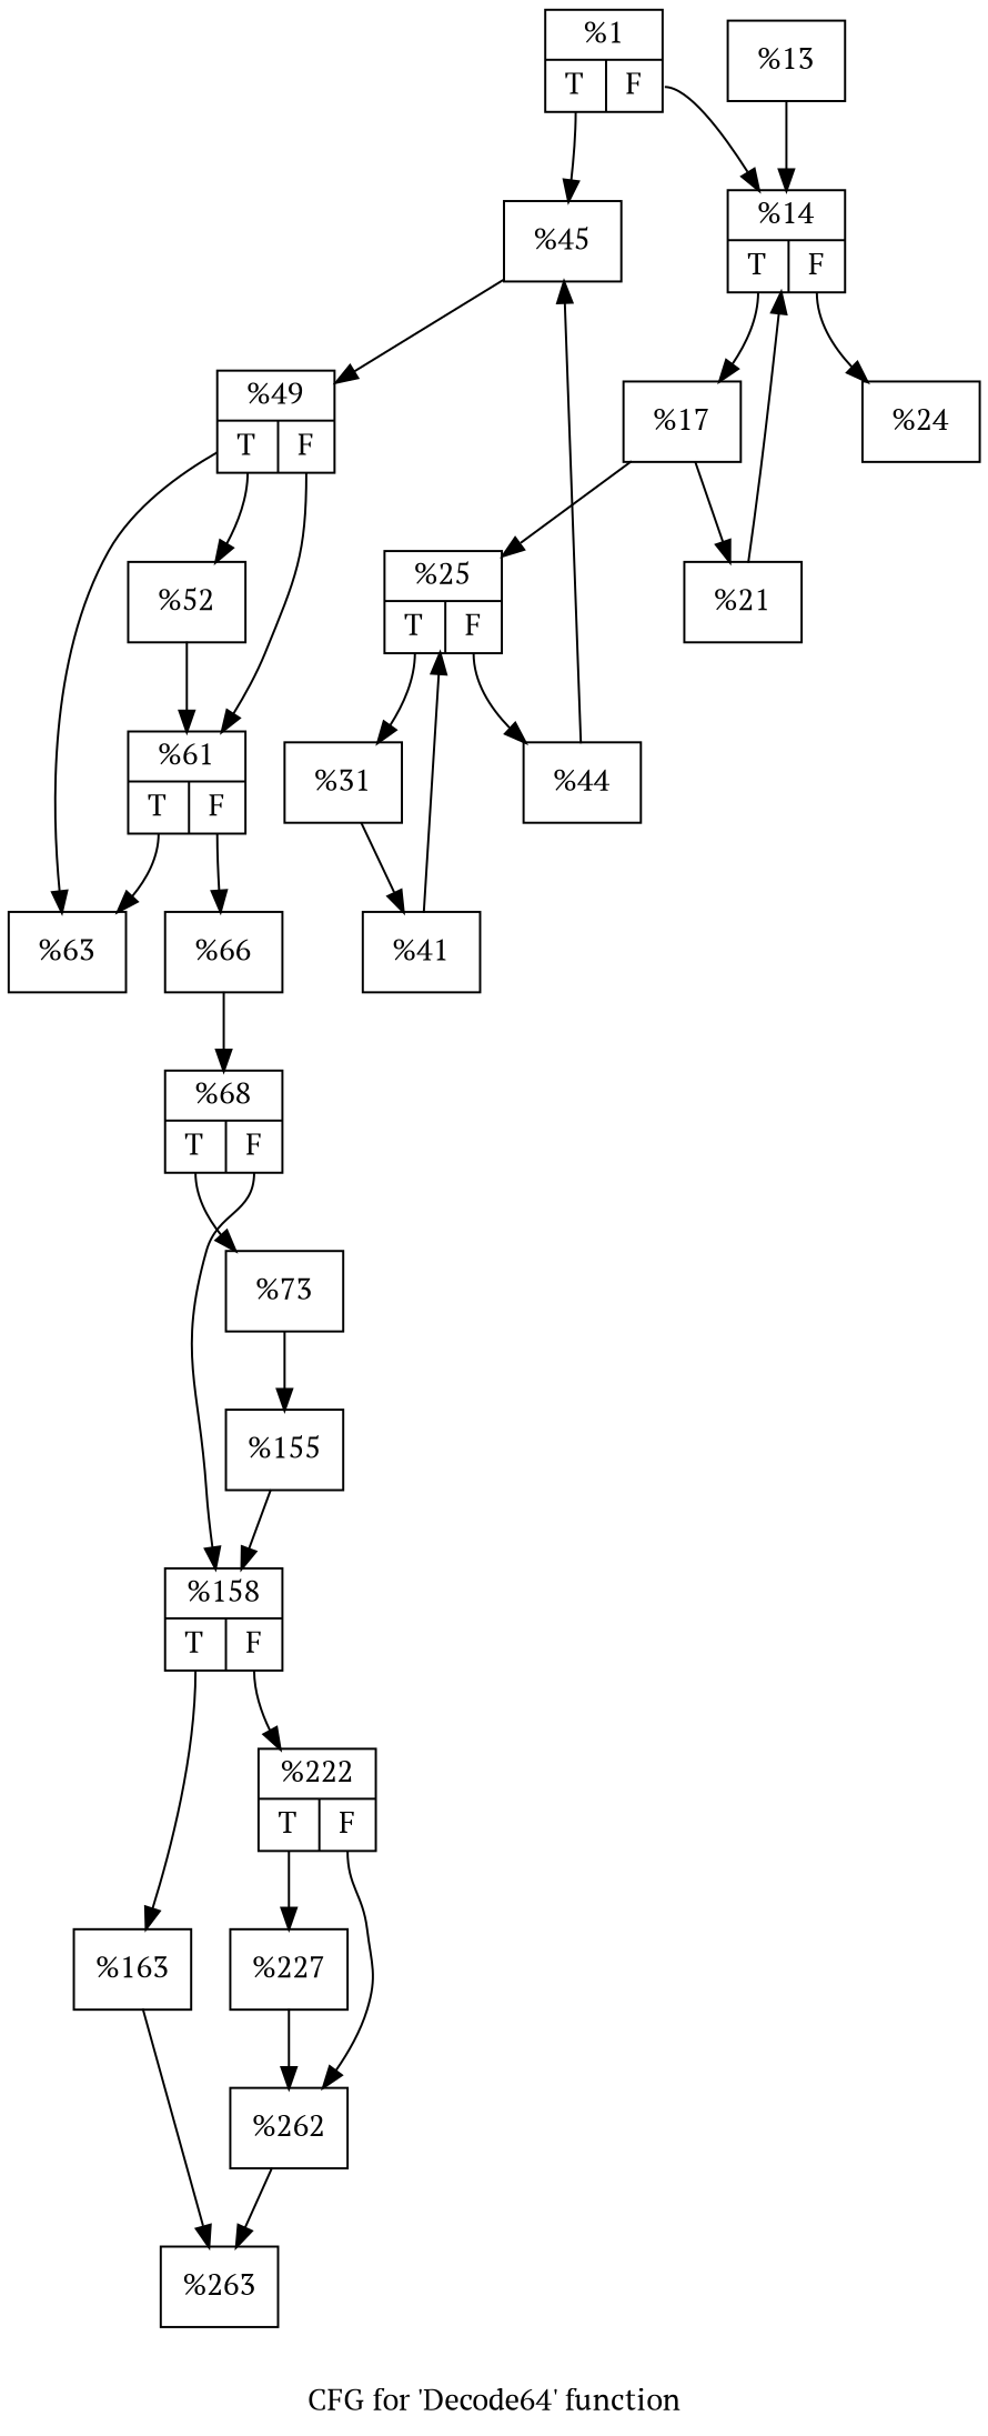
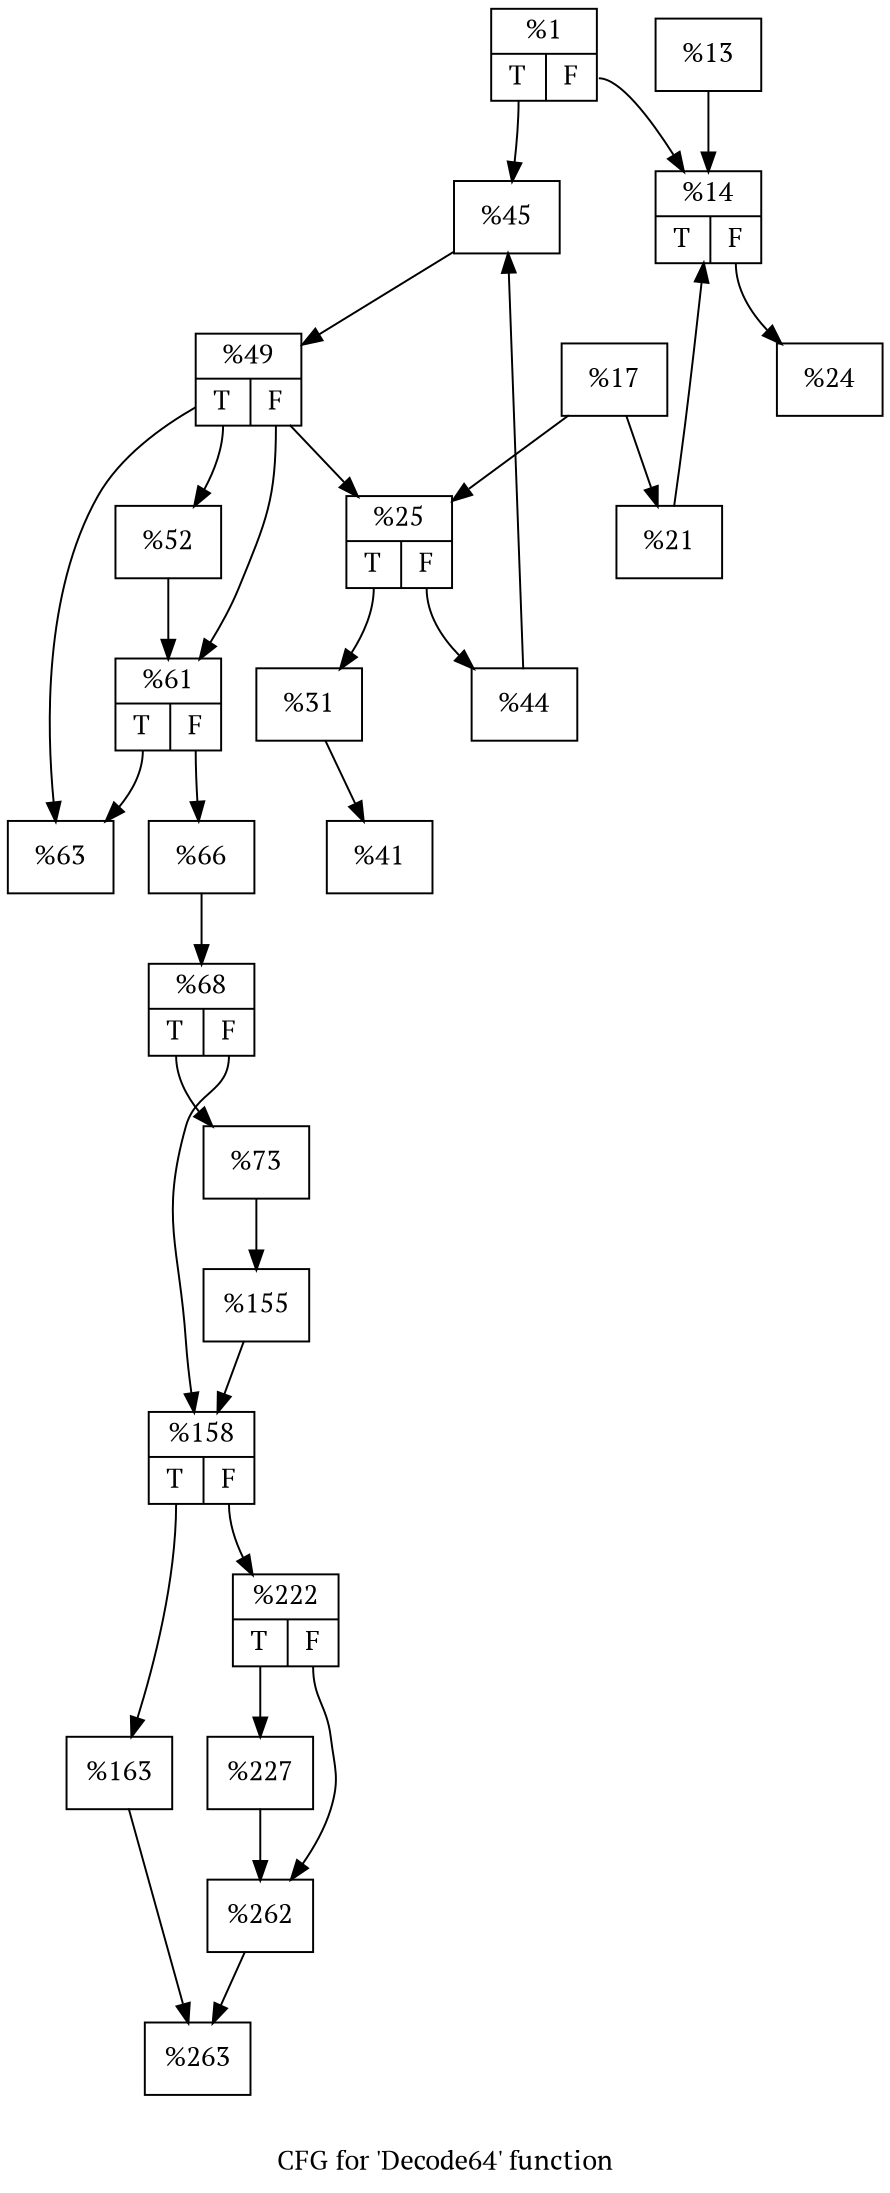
  digraph {
    fontname="PT Serif"
    label="CFG for 'Decode64' function"
    node [fontname="PT Serif" shape=record]
    edge [fontname="PT Serif"]
    n1 [label="{%1|{<s0>T|<s1>F}}"]
    n2 [label="{%45}"]
    n3 [label="{%14|{<s0>T|<s1>F}}"]
    n4 [label="{%49|{<s0>T|<s1>F}}"]
    n5 [label="{%13}"]
    n6 [label="{%52}"]
    n7 [label="{%61|{<s0>T|<s1>F}}"]
    n8 [label="{%63}"]
    n9 [label="{%17}"]
    n10 [label="{%24}"]
    n11 [label="{%21}"]
    n12 [label="{%25|{<s0>T|<s1>F}}"]
    n13 [label="{%31}"]
    n14 [label="{%44}"]
    n15 [label="{%41}"]
    n16 [label="{%66}"]
    n17 [label="{%68|{<s0>T|<s1>F}}"]
    n18 [label="{%73}"]
    n19 [label="{%158|{<s0>T|<s1>F}}"]
    n20 [label="{%155}"]
    n21 [label="{%163}"]
    n22 [label="{%222|{<s0>T|<s1>F}}"]
    n23 [label="{%263}"]
    n24 [label="{%227}"]
    n25 [label="{%262}"]
    n1 -> n2 [tailport=s0]
    n1 -> n3 [tailport=s1]
    n2 -> n4
-   n3 -> n9 [tailport=s0]
    n3 -> n10 [tailport=s1]
    n4 -> n6 [tailport=s0]
    n4 -> n7 [tailport=s1]
    n4 -> n8
    n5 -> n3
    n6 -> n7
    n7 -> n8 [tailport=s0]
    n7 -> n16 [tailport=s1]
    n9 -> n11
    n9 -> n12
    n11 -> n3
    n12 -> n13 [tailport=s0]
    n12 -> n14 [tailport=s1]
    n13 -> n15
    n14 -> n2
-   n15 -> n12
+   n4 -> n12
    n16 -> n17
    n17 -> n18 [tailport=s0]
    n17 -> n19 [tailport=s1]
    n18 -> n20
    n19 -> n21 [tailport=s0]
    n19 -> n22 [tailport=s1]
    n20 -> n19
    n21 -> n23
    n22 -> n24 [tailport=s0]
    n22 -> n25 [tailport=s1]
    n24 -> n25
    n25 -> n23
  }
